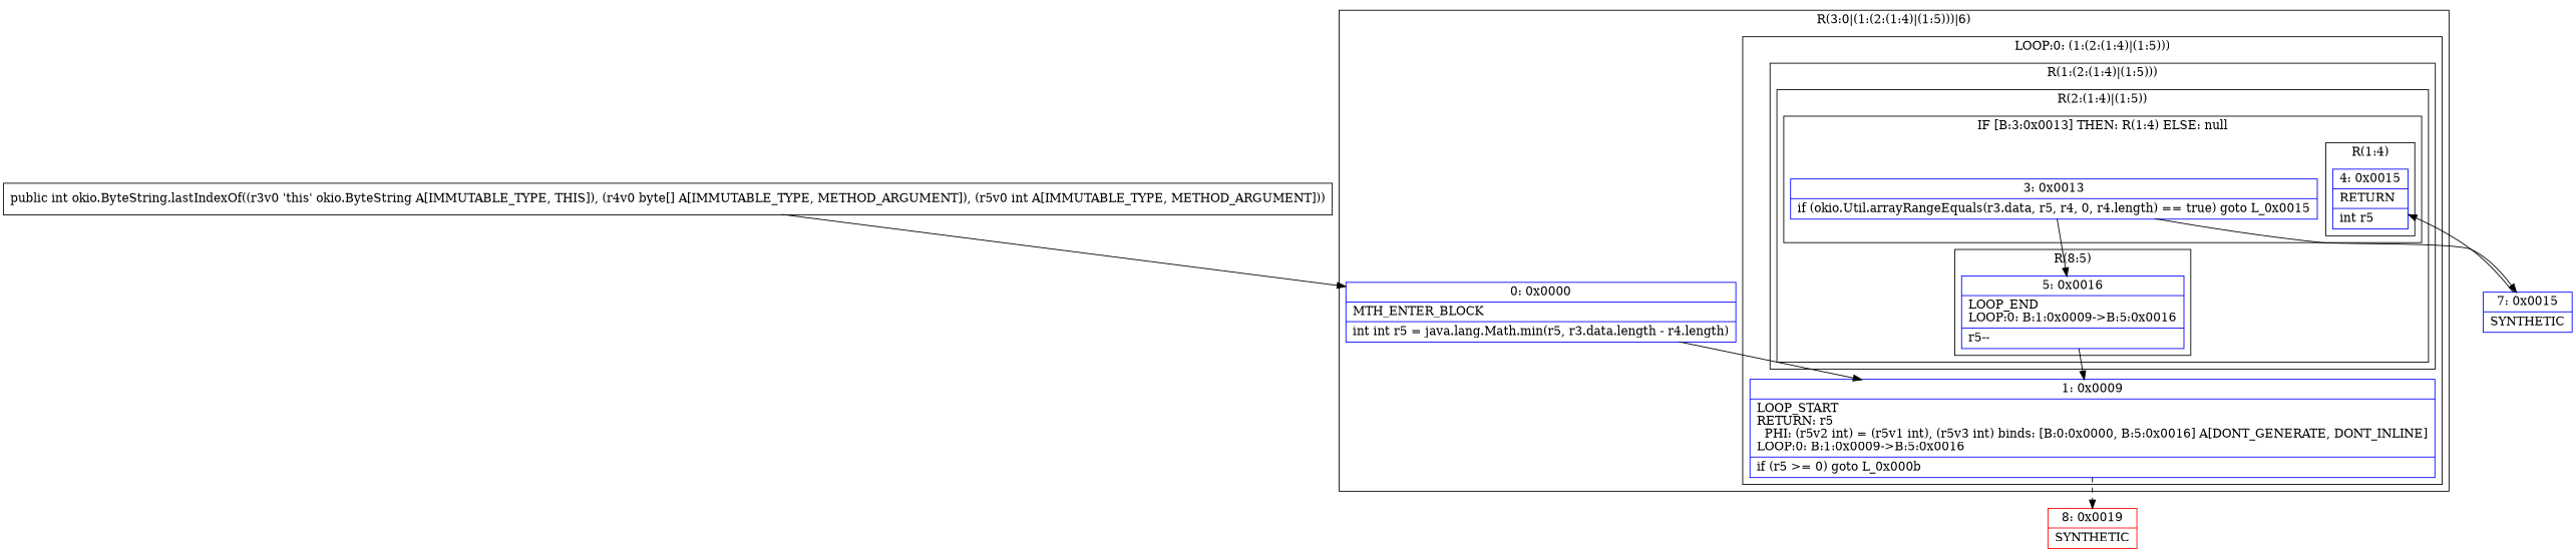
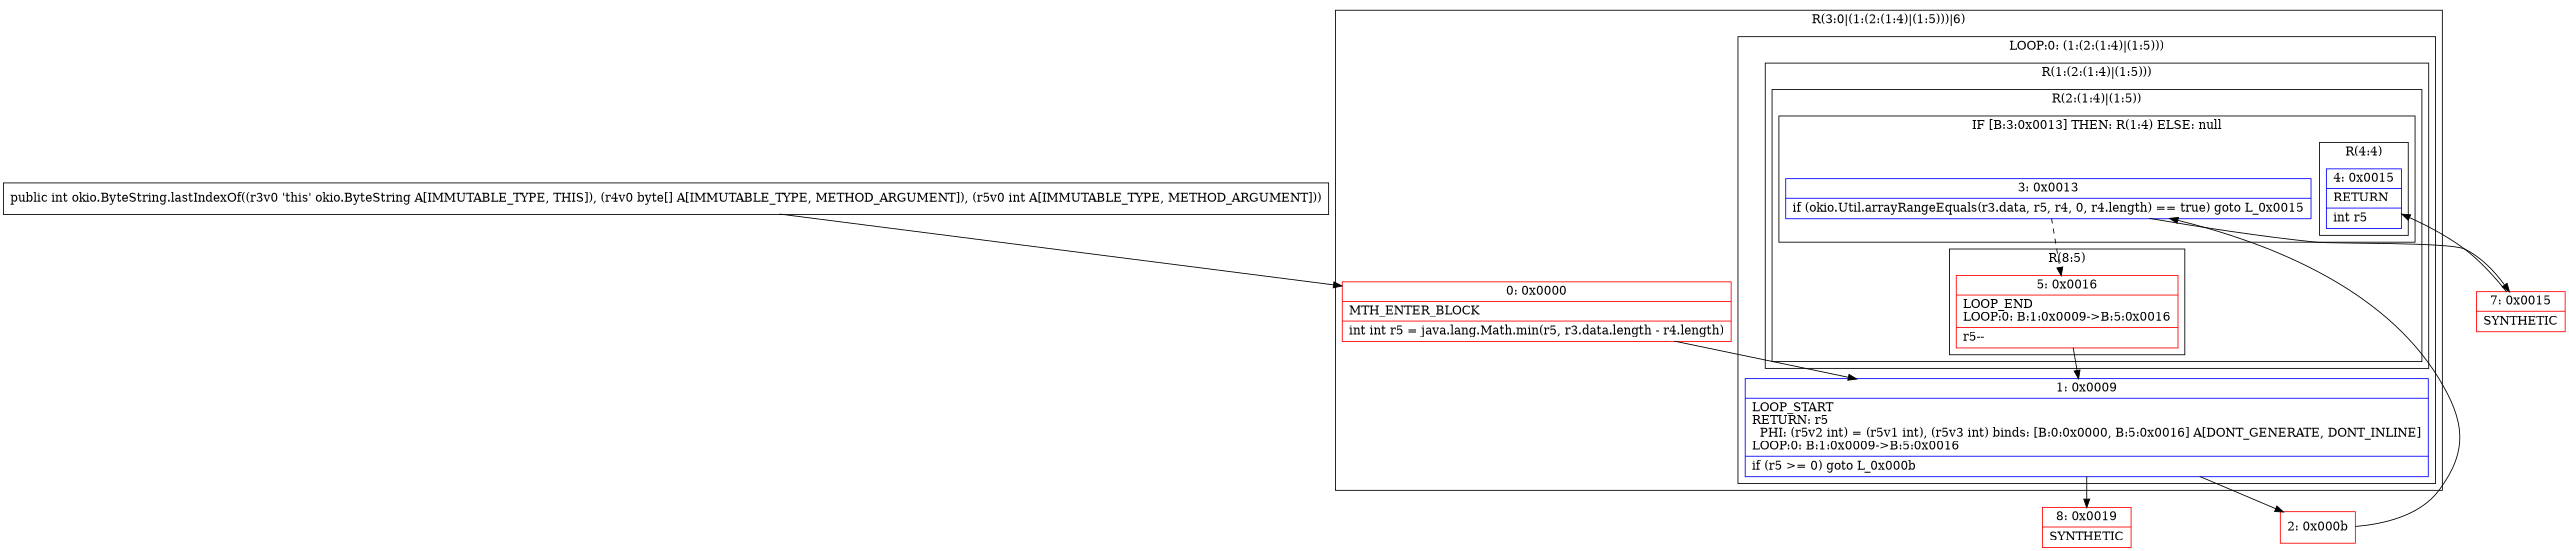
  digraph {
    node [color=blue shape=record]
    n1 [label="{4\:\ 0x0015|RETURN\l|int r5\l}"]
    n2 [label="{3\:\ 0x0013|if (okio.Util.arrayRangeEquals(r3.data, r5, r4, 0, r4.length) == true) goto L_0x0015\l}"]
-   n3 [label="{5\:\ 0x0016|LOOP_END\lLOOP:0: B:1:0x0009\-\>B:5:0x0016\l|r5\-\-\l}"]
+   n3 [color=red label="{5\:\ 0x0016|LOOP_END\lLOOP:0: B:1:0x0009\-\>B:5:0x0016\l|r5\-\-\l}"]
    n4 [label="{1\:\ 0x0009|LOOP_START\lRETURN: r5 \l  PHI: (r5v2 int) = (r5v1 int), (r5v3 int) binds: [B:0:0x0000, B:5:0x0016] A[DONT_GENERATE, DONT_INLINE]\lLOOP:0: B:1:0x0009\-\>B:5:0x0016\l|if (r5 \>= 0) goto L_0x000b\l}"]
-   n5 [label="{0\:\ 0x0000|MTH_ENTER_BLOCK\l|int int r5 = java.lang.Math.min(r5, r3.data.length \- r4.length)\l}"]
-   n6 [label="{7\:\ 0x0015|SYNTHETIC\l}"]
+   n5 [color=red label="{0\:\ 0x0000|MTH_ENTER_BLOCK\l|int int r5 = java.lang.Math.min(r5, r3.data.length \- r4.length)\l}"]
+   n6 [color=red label="{7\:\ 0x0015|SYNTHETIC\l}"]
+   n7 [color=red label="{2\:\ 0x000b}"]
    n8 [color=red label="{8\:\ 0x0019|SYNTHETIC\l}"]
    n9 [label="{public int okio.ByteString.lastIndexOf((r3v0 'this' okio.ByteString A[IMMUTABLE_TYPE, THIS]), (r4v0 byte[] A[IMMUTABLE_TYPE, METHOD_ARGUMENT]), (r5v0 int A[IMMUTABLE_TYPE, METHOD_ARGUMENT])) }" color=""]
    subgraph cluster_1 {
      label="R(3:0|(1:(2:(1:4)|(1:5)))|6)"
      n5
      subgraph cluster_2 {
        label="LOOP:0: (1:(2:(1:4)|(1:5)))"
        n4
        subgraph cluster_3 {
          label="R(1:(2:(1:4)|(1:5)))"
          subgraph cluster_4 {
            label="R(2:(1:4)|(1:5))"
            subgraph cluster_5 {
              label="IF [B:3:0x0013] THEN: R(1:4) ELSE: null"
              n2
              subgraph cluster_6 {
-               label="R(1:4)"
+               label="R(4:4)"
                n1
              }
            }
            subgraph cluster_7 {
              label="R(8:5)"
              n3
            }
          }
        }
      }
    }
-   n2 -> n3 [style=solid]
+   n2 -> n3 [style=dashed]
    n2 -> n6
    n3 -> n4
-   n4 -> n8 [style=dashed]
+   n4 -> n7
+   n4 -> n8 [style=solid]
    n5 -> n4
    n6 -> n1
+   n7 -> n2
    n9 -> n5
  }
